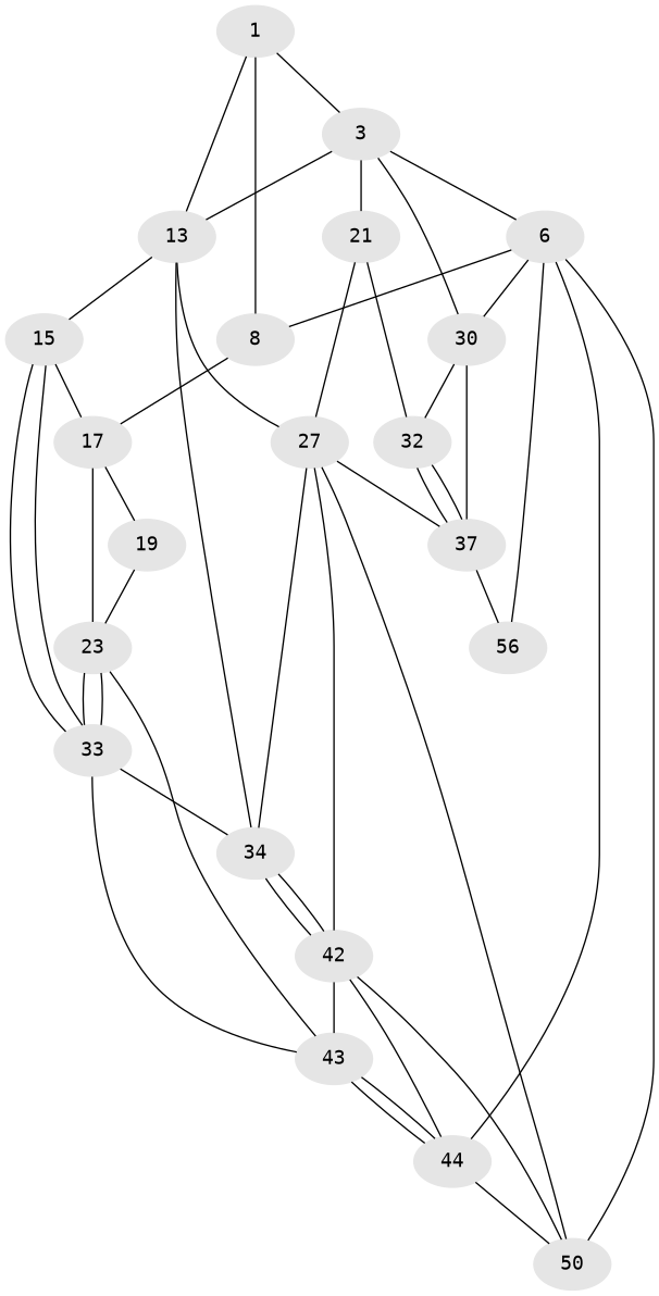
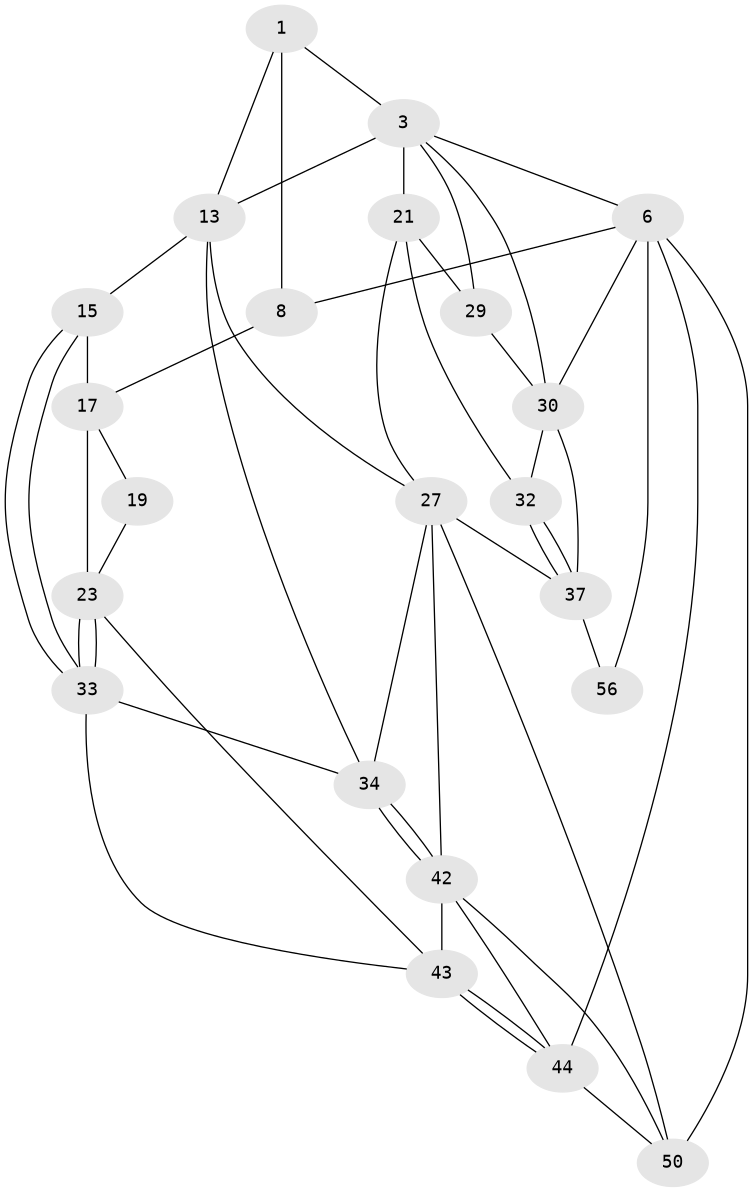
  graph {
    fontname="DejaVu Sans Mono"
    node [color=gray90 fontname="DejaVu Sans Mono" style=filled]
    edge [fontname="DejaVu Sans Mono"]
    1 [super="+2+9"]
    3 [super="+4+12"]
    8 [super="+10"]
    13 [super="+14"]
    6 [super="+7+38"]
    21 [super="+25"]
+   29
    30 [super="+31+36"]
    17 [super="+18+22"]
    15 [super="+16"]
    27 [super="+40"]
    34
    44 [super="+53"]
    50 [super="+51"]
    56
    32
    37 [super="+39"]
    23 [super="+24"]
    19
    33 [super="+35"]
    42 [super="+46"]
    43 [super="+45"]
    1 -- 3
    1 -- 8
    1 -- 13
    3 -- 13
    3 -- 6
    3 -- 21 [weight=2]
+   3 -- 29
    3 -- 30
    8 -- 17
    13 -- 15
    13 -- 27
    13 -- 34
    6 -- 8
    6 -- 30
    6 -- 44 [weight=2]
    6 -- 50
    6 -- 56
+   21 -- 29
    21 -- 27
    21 -- 32
+   29 -- 30
    30 -- 32
    30 -- 37
    17 -- 23
    17 -- 19
    15 -- 17 [weight=2]
    15 -- 33
    15 -- 33
    27 -- 34
    27 -- 50
    27 -- 37 [weight=2]
    27 -- 42
    34 -- 42
    34 -- 42
    44 -- 50
    32 -- 37
    32 -- 37
    37 -- 56
    23 -- 33
    23 -- 33
    23 -- 43
    19 -- 23
    33 -- 34
    33 -- 43
    42 -- 44
    42 -- 50
    42 -- 43
    43 -- 44
    43 -- 44
  }
